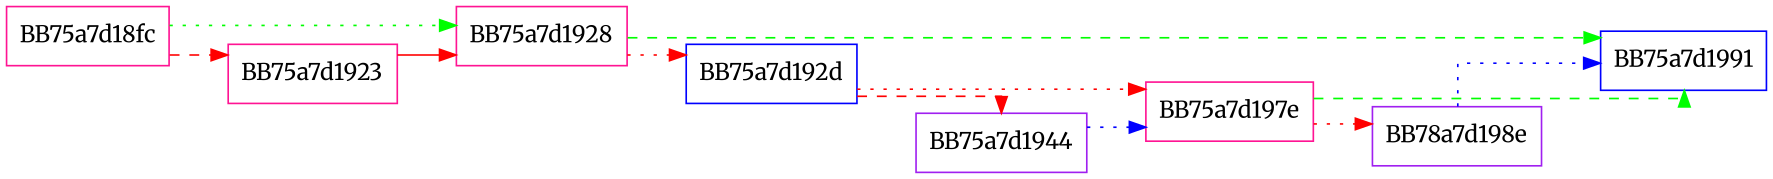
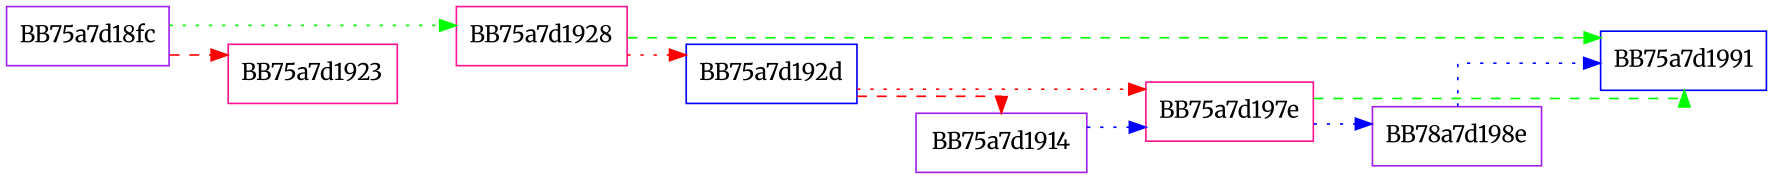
  digraph {
    fontname=Merriweather
    rankdir=LR
    splines=ortho
    node [color=deeppink fontname=Merriweather shape=box]
    edge [color=red fontname=Merriweather style=dotted]
    BB75a7d1928
-   BB75a7d18fc
+   BB75a7d18fc [color=purple]
    BB75a7d1923
    BB75a7d1991 [color=blue]
    BB75a7d192d [color=blue]
    BB75a7d197e
-   BB75a7d1944 [color=purple]
+   BB75a7d1944 [color=purple label=BB75a7d1914]
    n8 [color=purple label=BB78a7d198e]
    BB75a7d1928 -> BB75a7d1991 [color=green style=dashed]
    BB75a7d1928 -> BB75a7d192d
    BB75a7d18fc -> BB75a7d1928 [color=green]
    BB75a7d18fc -> BB75a7d1923 [style=dashed]
-   BB75a7d1923 -> BB75a7d1928 [style=solid]
    BB75a7d192d -> BB75a7d197e
    BB75a7d192d -> BB75a7d1944 [style=dashed]
    BB75a7d197e -> BB75a7d1991 [color=green style=dashed]
-   BB75a7d197e -> n8
+   BB75a7d197e -> n8 [color=blue]
    BB75a7d1944 -> BB75a7d197e [color=blue]
    n8 -> BB75a7d1991 [color=blue]
  }
